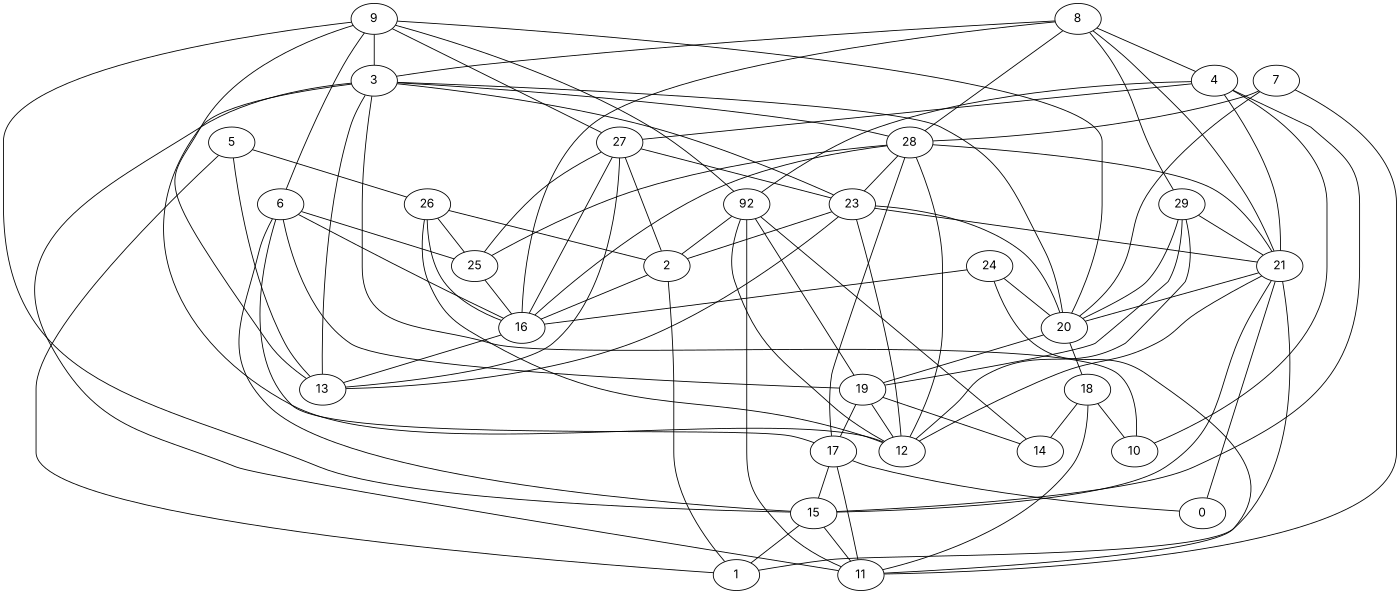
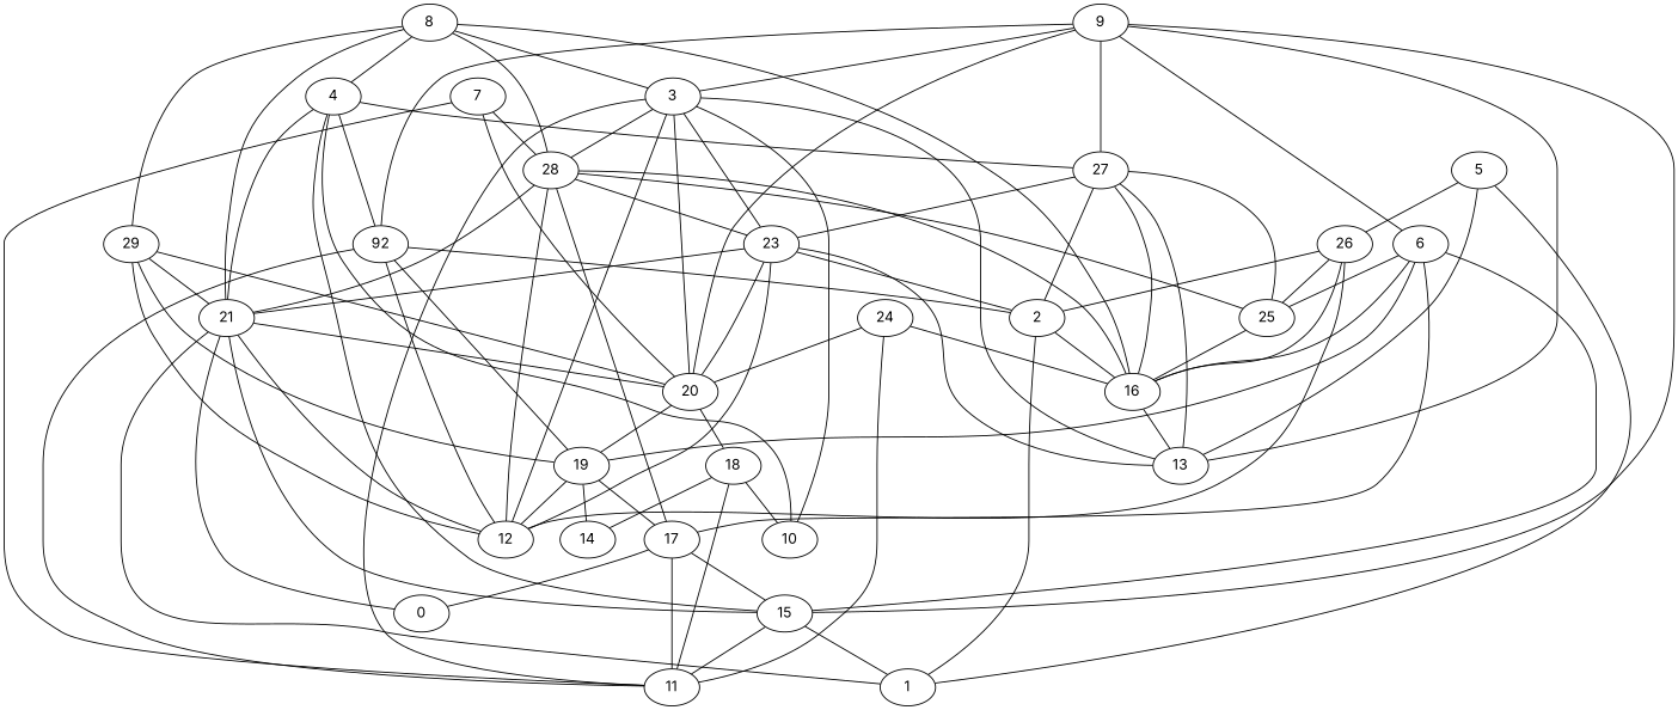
  digraph {
    fontname=Inter
    node [fontname=Inter]
    edge [color=black dir=none fontname=Inter]
    4
    10
    21
    27
    15
    n6 [label=92]
    20
    1
    12
    0
    7
    11
    28
    19
    18
    2
    16
    23
    13
    25
    29
    5
    26
    14
    17
    9
    6
    3
    24
    8
    subgraph sub_1 {
      4
      10
      21
      27
      15
      n6
      20
      1
      12
      0
      7
      11
      28
      19
      18
      2
      16
      23
      13
      25
      29
      5
      26
      14
      17
      9
      6
      3
      24
      8
    }
    4 -> 10
    4 -> 21
    4 -> 27
    4 -> 15
    4 -> n6
    21 -> 15
    21 -> 20
    21 -> 1
    21 -> 12
    21 -> 0
    27 -> 2
    27 -> 16
    27 -> 23
    27 -> 13
    27 -> 25
    15 -> 1
    15 -> 11
    n6 -> 12
    n6 -> 11
    n6 -> 19
    n6 -> 2
-   n6 -> 14
    20 -> 19
    20 -> 18
    7 -> 20
    7 -> 11
    7 -> 28
    28 -> 21
    28 -> 12
    28 -> 16
    28 -> 23
    28 -> 25
    28 -> 17
    19 -> 12
    19 -> 14
    19 -> 17
    18 -> 10
    18 -> 11
    18 -> 14
    2 -> 1
    2 -> 16
    16 -> 13
    23 -> 21
    23 -> 20
    23 -> 12
    23 -> 2
    23 -> 13
    25 -> 16
    29 -> 21
    29 -> 20
    29 -> 12
    29 -> 19
    5 -> 1
    5 -> 13
    5 -> 26
    26 -> 12
    26 -> 2
    26 -> 16
    26 -> 25
    17 -> 15
    17 -> 0
    17 -> 11
    9 -> 27
    9 -> 15
    9 -> n6
    9 -> 20
    9 -> 13
    9 -> 6
    9 -> 3
    6 -> 15
    6 -> 19
    6 -> 16
    6 -> 25
    6 -> 17
    3 -> 10
    3 -> 20
    3 -> 12
    3 -> 11
    3 -> 28
    3 -> 23
    3 -> 13
    24 -> 20
    24 -> 11
    24 -> 16
    8 -> 4
    8 -> 21
    8 -> 28
    8 -> 16
    8 -> 29
    8 -> 3
  }
